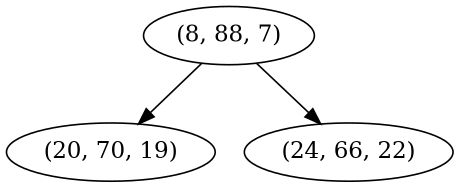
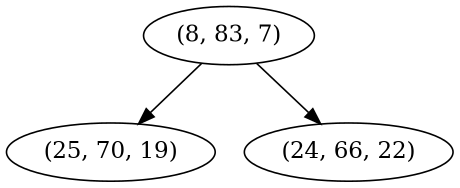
  digraph {
-   "(8, 83, 7)" [label="(8, 88, 7)"]
-   "(20, 70, 19)"
+   "(8, 83, 7)"
+   "(20, 70, 19)" [label="(25, 70, 19)"]
    "(24, 66, 22)"
    "(8, 83, 7)" -> "(20, 70, 19)"
    "(8, 83, 7)" -> "(24, 66, 22)"
  }
